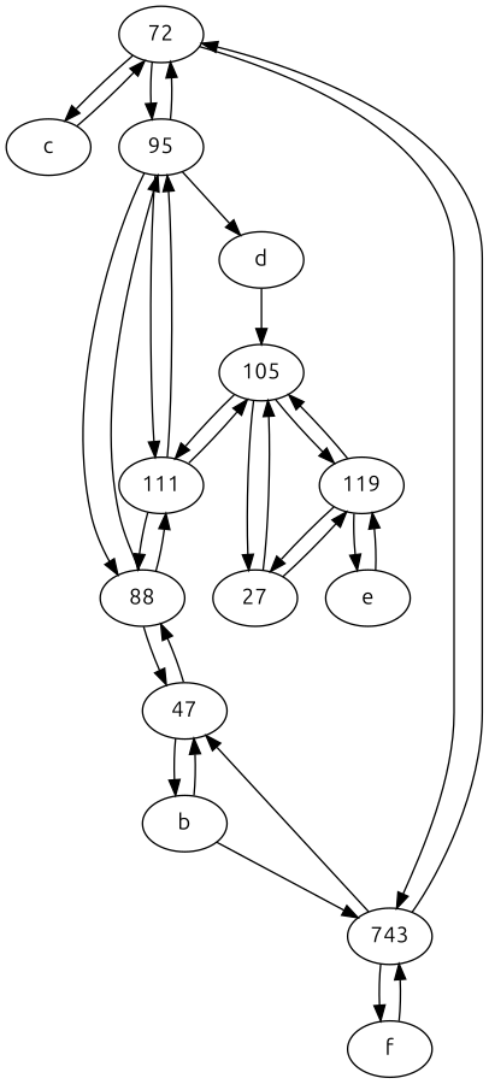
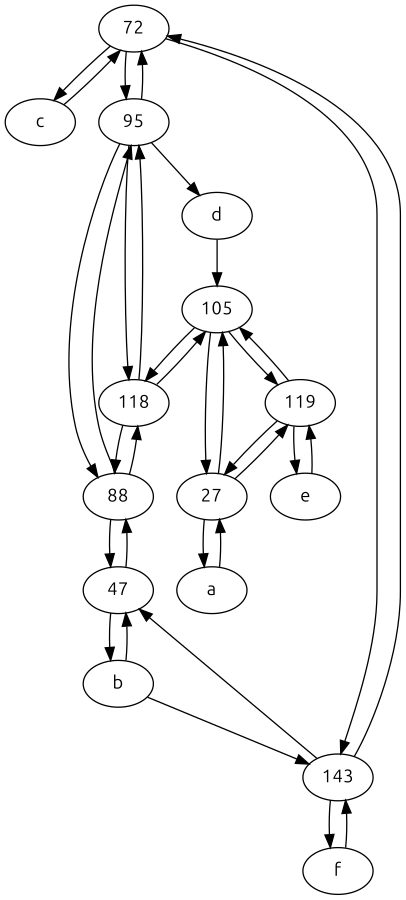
  digraph {
    fontname=Ubuntu
    node [fontname=Ubuntu]
    edge [fontname=Ubuntu]
    n1 [label=72]
    c
    95
-   143 [label=743]
-   118 [label=111]
+   143
+   118
    105
    88
    119
    n9 [label=27]
    47
    d
    e
+   a
    f
    b
    n1 -> c
    n1 -> 95
    n1 -> 143
    c -> n1
    95 -> n1
    95 -> 118
    95 -> 88
    95 -> d
    143 -> n1
    143 -> 47
    143 -> f
    118 -> 95
    118 -> 105
    118 -> 88
    105 -> 118
    105 -> 119
    105 -> n9
    88 -> 95
    88 -> 118
    88 -> 47
    119 -> 105
    119 -> n9
    119 -> e
    n9 -> 105
    n9 -> 119
+   n9 -> a
    47 -> 88
    47 -> b
    d -> 105
    e -> 119
+   a -> n9
    f -> 143
    b -> 143
    b -> 47
  }
